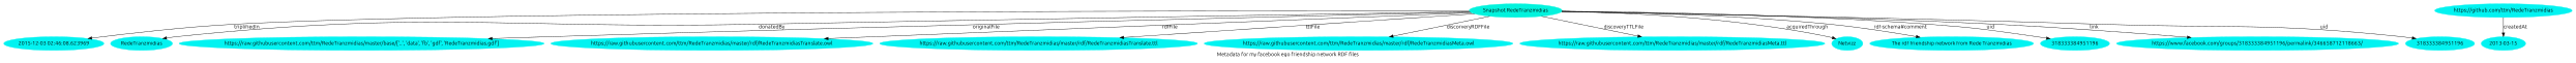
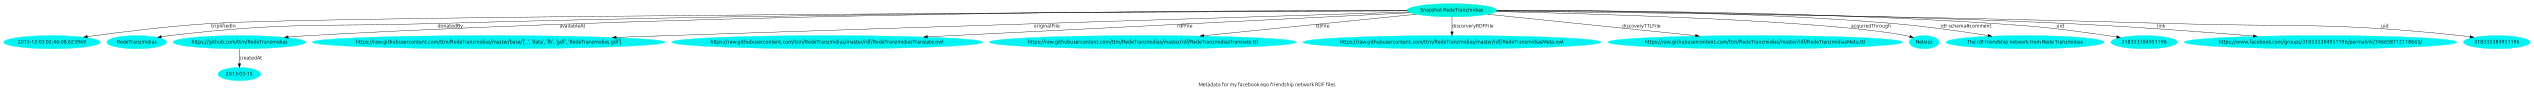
  digraph {
    fontname=Ubuntu
    label="Metadata for my facebook ego friendship network RDF files"
    node [color="#02F3F1" fontname=Ubuntu style=filled]
    edge [fontname=Ubuntu]
    "Snapshot RedeTranzmidias" [color="#02F3DD"]
    n2 [label="2015-12-03 02:46:08.623969"]
    n3 [label=RedeTranzmidias]
    n4 [label="https://github.com/ttm/RedeTranzmidias"]
    n5 [label="https://raw.githubusercontent.com/ttm/RedeTranzmidias/master/base/['..', 'data', 'fb', 'gdf', 'RedeTranzmidias.gdf']"]
    n6 [label="https://raw.githubusercontent.com/ttm/RedeTranzmidias/master/rdf/RedeTranzmidiasTranslate.owl"]
    n7 [label="https://raw.githubusercontent.com/ttm/RedeTranzmidias/master/rdf/RedeTranzmidiasTranslate.ttl"]
    n8 [label="https://raw.githubusercontent.com/ttm/RedeTranzmidias/master/rdf/RedeTranzmidiasMeta.owl"]
    n9 [label="https://raw.githubusercontent.com/ttm/RedeTranzmidias/master/rdf/RedeTranzmidiasMeta.ttl"]
    n10 [label=Netvizz]
    n11 [label="The rdf friendship network from Rede Tranzmidias"]
    n12 [label=318333384951196]
    n13 [label="https://www.facebook.com/groups/318333384951196/permalink/346658712118663/"]
    n14 [label=318333384951196]
    n15 [label="2013-03-15"]
    "Snapshot RedeTranzmidias" -> n2 [label=triplifiedIn]
    "Snapshot RedeTranzmidias" -> n3 [label=donatedBy]
+   "Snapshot RedeTranzmidias" -> n4 [label=availableAt]
    "Snapshot RedeTranzmidias" -> n5 [label=originalFile]
    "Snapshot RedeTranzmidias" -> n6 [label=rdfFile]
    "Snapshot RedeTranzmidias" -> n7 [label=ttlFile]
    "Snapshot RedeTranzmidias" -> n8 [label=discorveryRDFFile]
    "Snapshot RedeTranzmidias" -> n9 [label=discoveryTTLFile]
    "Snapshot RedeTranzmidias" -> n10 [label=acquiredThrough]
    "Snapshot RedeTranzmidias" -> n11 [label="rdf-schema#comment"]
    "Snapshot RedeTranzmidias" -> n12 [label=uid]
    "Snapshot RedeTranzmidias" -> n13 [label=link]
    "Snapshot RedeTranzmidias" -> n14 [label=uid]
    n4 -> n15 [label=createdAt]
  }
